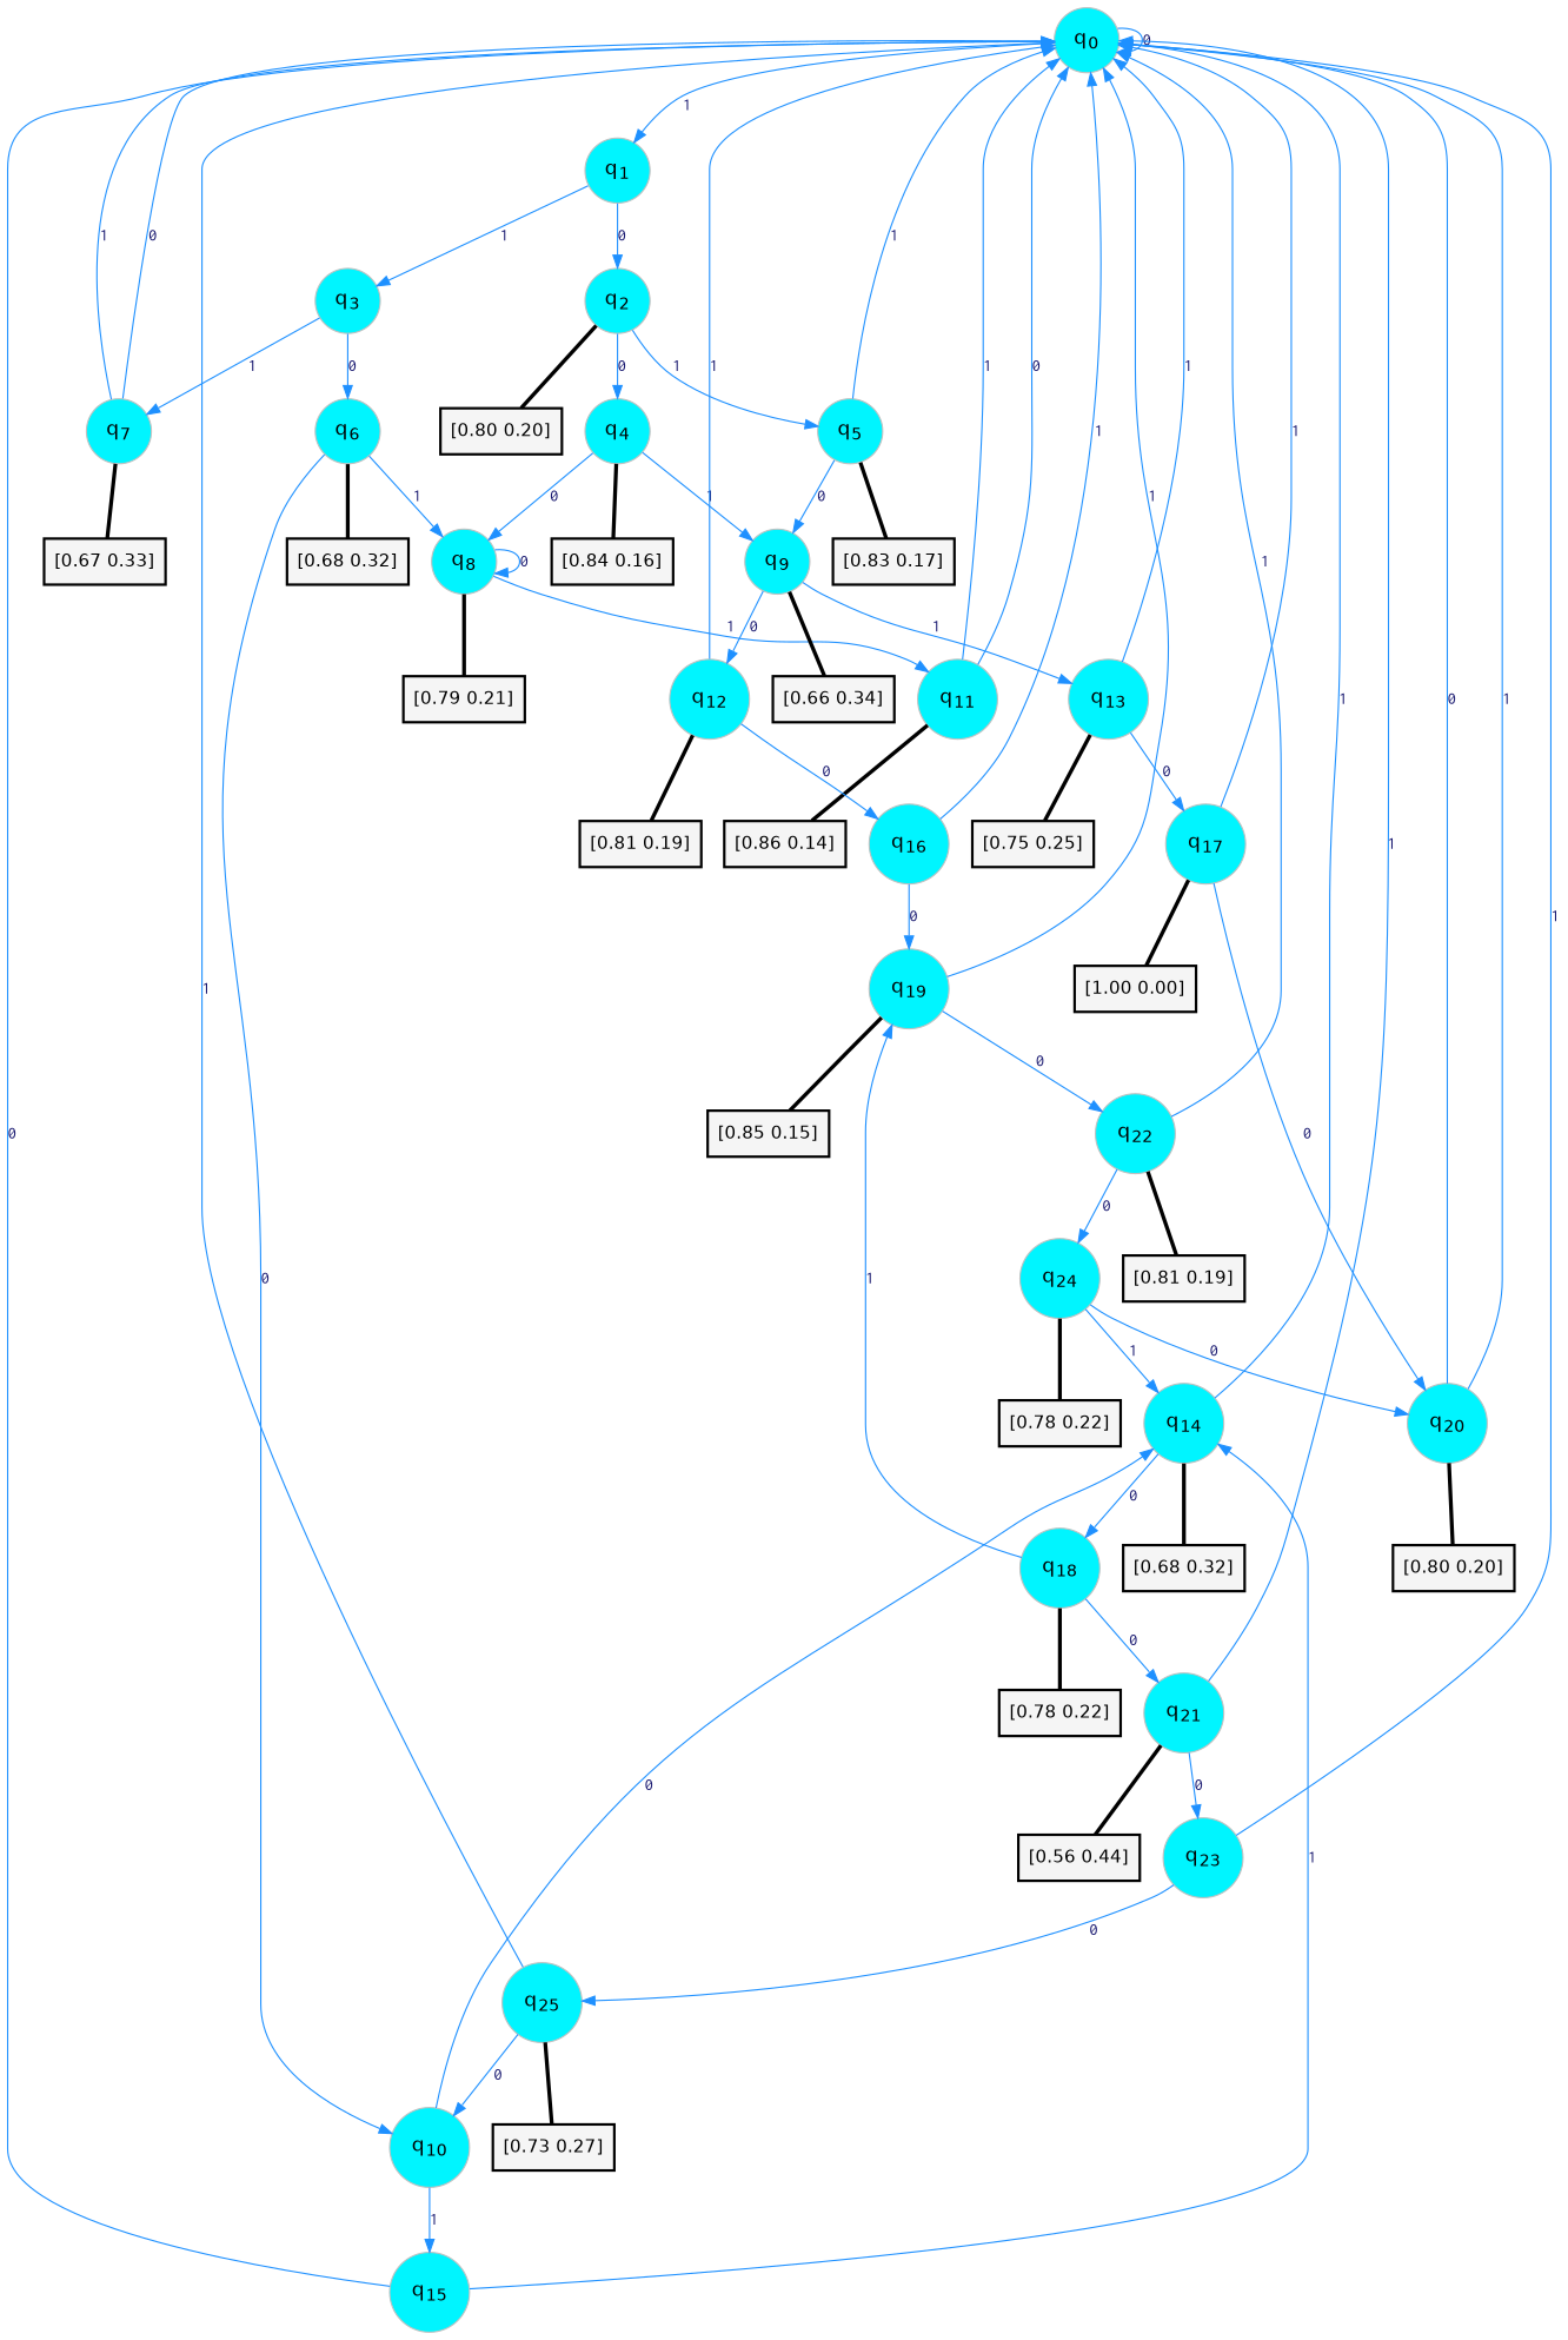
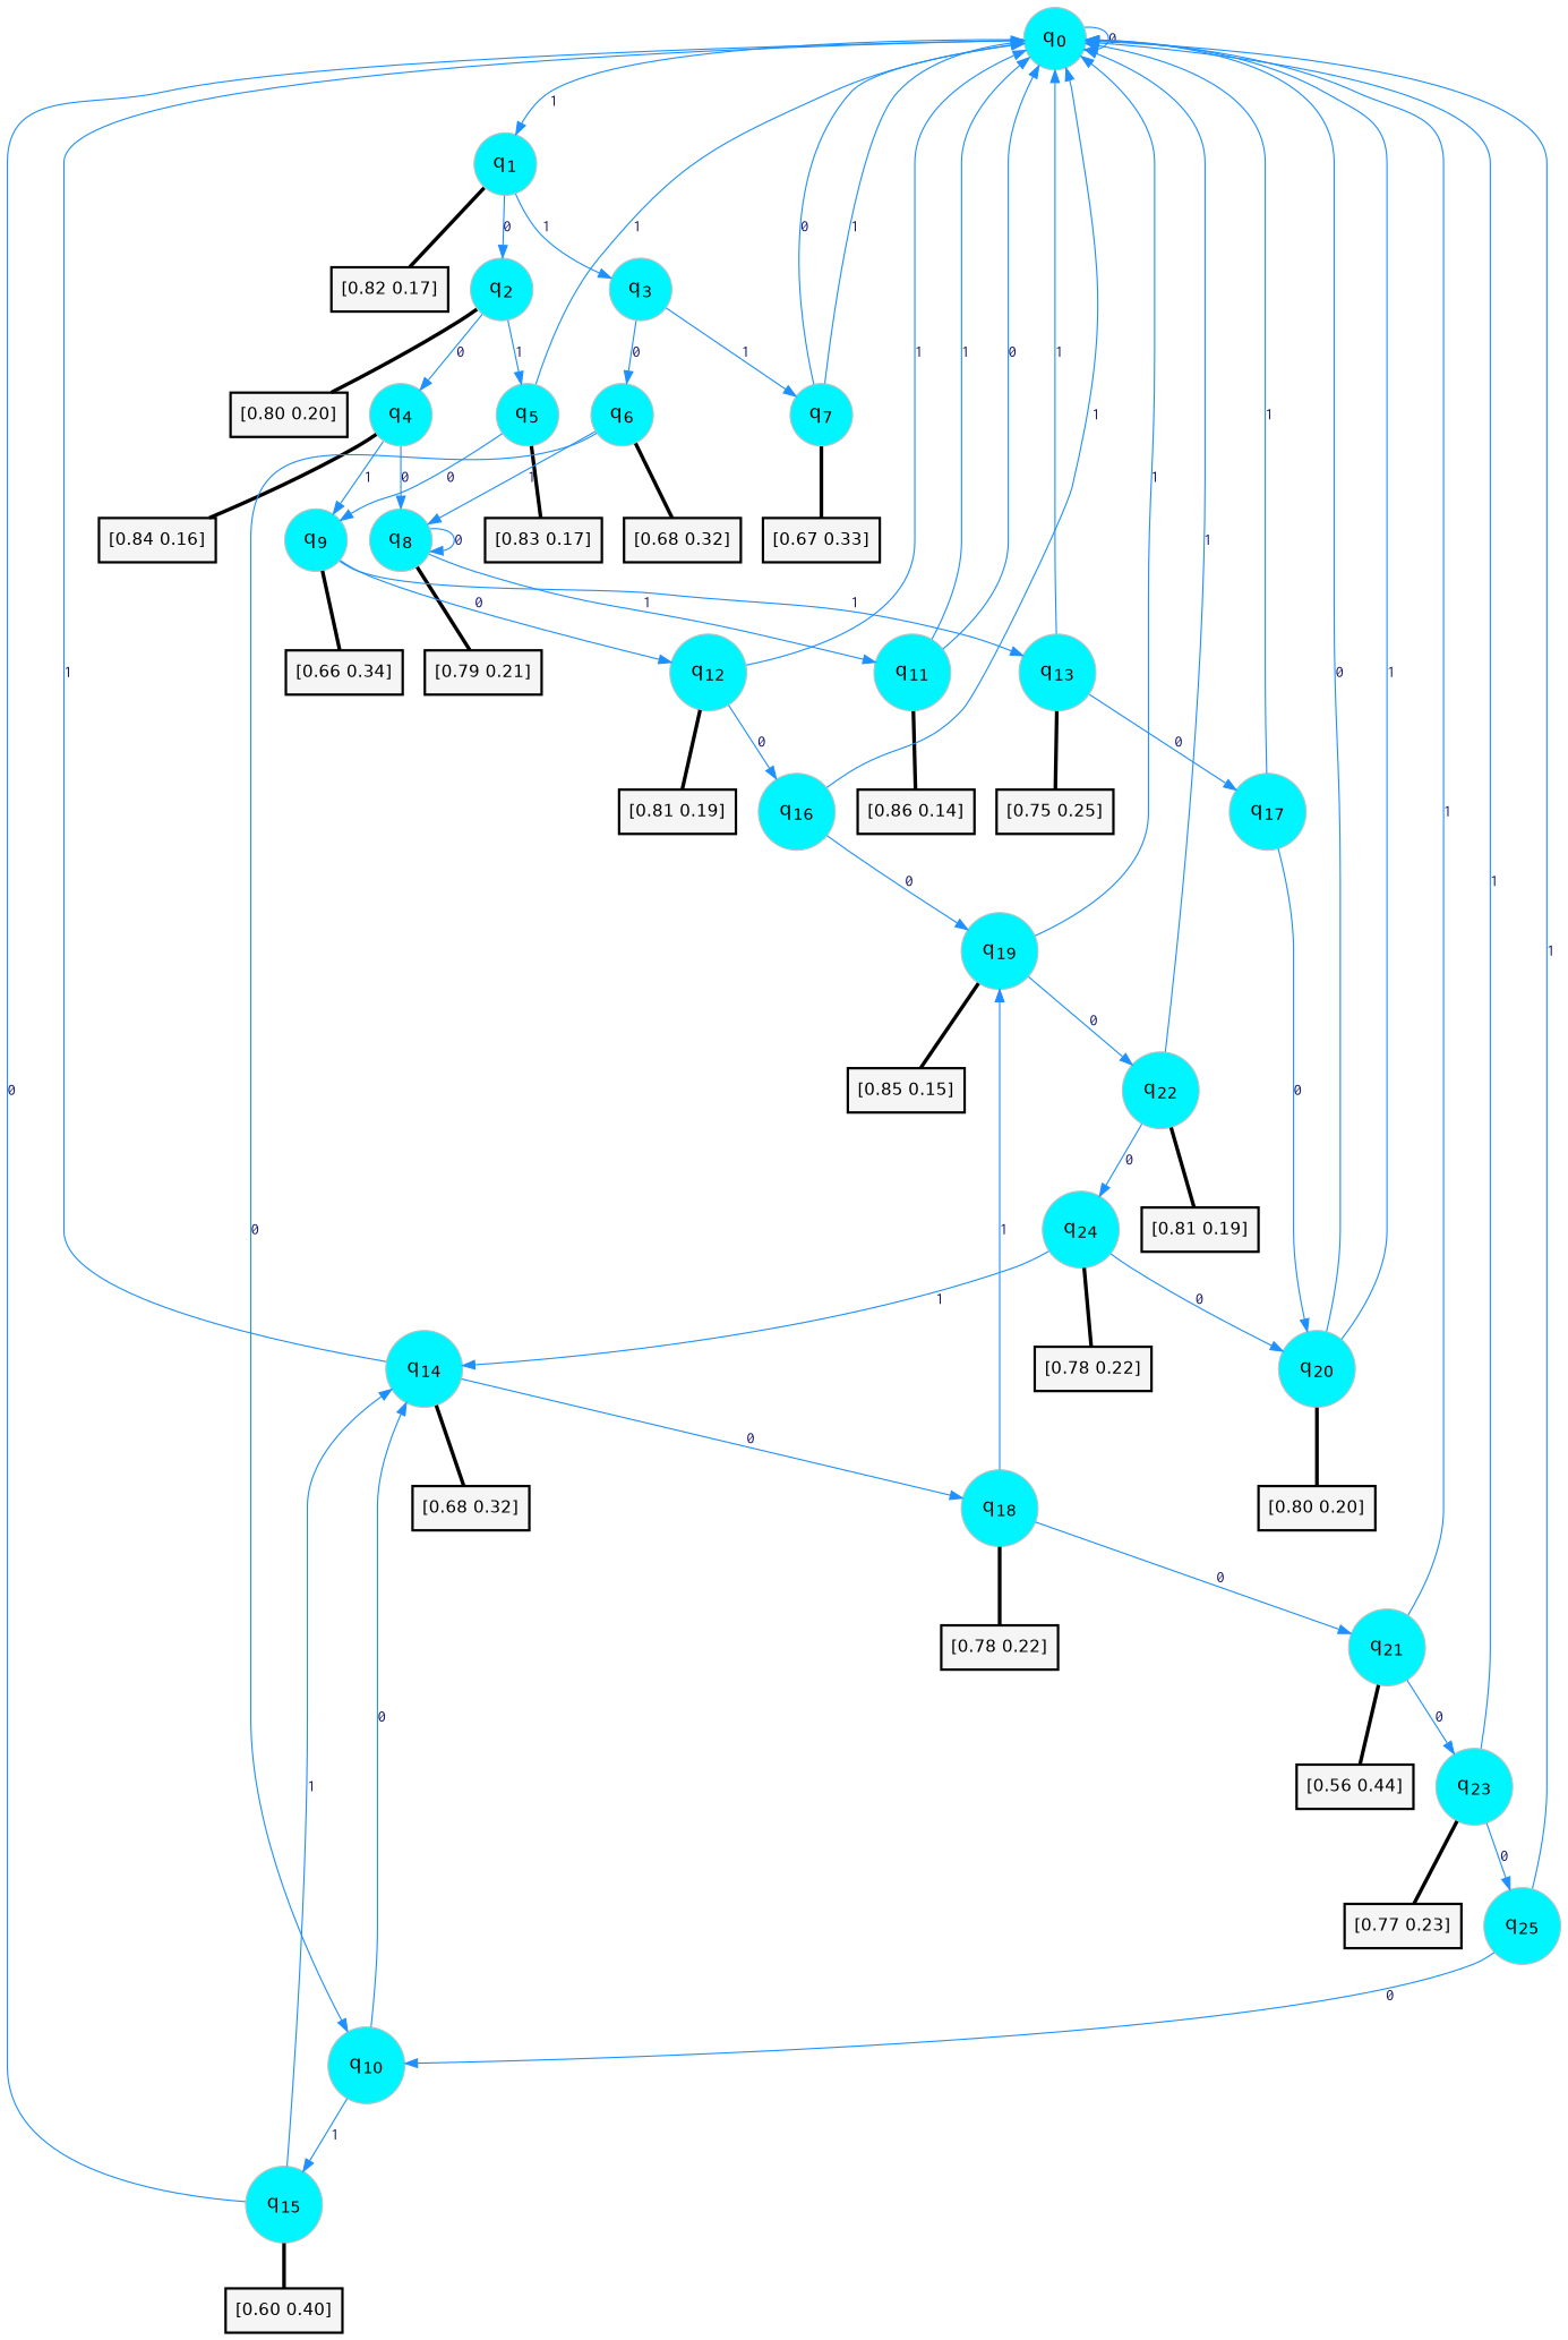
  digraph {
    rankdir=TD
    node [color=gray fillcolor=turquoise1 fontcolor=black fontname=Helvetica fontsize=16 fontweight=bold shape=circle style=filled]
    edge [arrowsize=1 color=dodgerblue1 fontcolor=midnightblue fontname=courier fontweight=bold penwidth=1 style=solid weight=20]
    n1 [label=<q<SUB>0</SUB>>]
    n2 [label=<q<SUB>1</SUB>>]
    n3 [label=<q<SUB>2</SUB>>]
    n4 [label=<q<SUB>3</SUB>>]
+   n5 [color=black fillcolor=whitesmoke fontsize=14 label="[0.82 0.17]" penwidth=2 shape=box]
    n6 [label=<q<SUB>4</SUB>>]
    n7 [label=<q<SUB>5</SUB>>]
    n8 [color=black fillcolor=whitesmoke fontsize=14 label="[0.80 0.20]" penwidth=2 shape=box]
    n9 [label=<q<SUB>6</SUB>>]
    n10 [label=<q<SUB>7</SUB>>]
    n11 [label=<q<SUB>8</SUB>>]
    n12 [label=<q<SUB>9</SUB>>]
    n13 [color=black fillcolor=whitesmoke fontsize=14 label="[0.84 0.16]" penwidth=2 shape=box]
    n14 [color=black fillcolor=whitesmoke fontsize=14 label="[0.83 0.17]" penwidth=2 shape=box]
    n15 [label=<q<SUB>10</SUB>>]
    n16 [color=black fillcolor=whitesmoke fontsize=14 label="[0.68 0.32]" penwidth=2 shape=box]
    n17 [color=black fillcolor=whitesmoke fontsize=14 label="[0.67 0.33]" penwidth=2 shape=box]
    n18 [label=<q<SUB>11</SUB>>]
    n19 [color=black fillcolor=whitesmoke fontsize=14 label="[0.79 0.21]" penwidth=2 shape=box]
    n20 [label=<q<SUB>12</SUB>>]
    n21 [label=<q<SUB>13</SUB>>]
    n22 [color=black fillcolor=whitesmoke fontsize=14 label="[0.66 0.34]" penwidth=2 shape=box]
    n23 [label=<q<SUB>14</SUB>>]
    n24 [label=<q<SUB>15</SUB>>]
    n25 [color=black fillcolor=whitesmoke fontsize=14 label="[0.86 0.14]" penwidth=2 shape=box]
    n26 [label=<q<SUB>16</SUB>>]
    n27 [color=black fillcolor=whitesmoke fontsize=14 label="[0.81 0.19]" penwidth=2 shape=box]
    n28 [label=<q<SUB>17</SUB>>]
    n29 [color=black fillcolor=whitesmoke fontsize=14 label="[0.75 0.25]" penwidth=2 shape=box]
    n30 [label=<q<SUB>18</SUB>>]
    n31 [color=black fillcolor=whitesmoke fontsize=14 label="[0.68 0.32]" penwidth=2 shape=box]
+   n32 [color=black fillcolor=whitesmoke fontsize=14 label="[0.60 0.40]" penwidth=2 shape=box]
    n33 [label=<q<SUB>19</SUB>>]
    n34 [label=<q<SUB>20</SUB>>]
-   n35 [color=black fillcolor=whitesmoke fontsize=14 label="[1.00 0.00]" penwidth=2 shape=box]
    n36 [label=<q<SUB>21</SUB>>]
    n37 [color=black fillcolor=whitesmoke fontsize=14 label="[0.78 0.22]" penwidth=2 shape=box]
    n38 [label=<q<SUB>22</SUB>>]
    n39 [color=black fillcolor=whitesmoke fontsize=14 label="[0.85 0.15]" penwidth=2 shape=box]
    n40 [color=black fillcolor=whitesmoke fontsize=14 label="[0.80 0.20]" penwidth=2 shape=box]
    n41 [label=<q<SUB>23</SUB>>]
    n42 [color=black fillcolor=whitesmoke fontsize=14 label="[0.56 0.44]" penwidth=2 shape=box]
    n43 [label=<q<SUB>24</SUB>>]
    n44 [color=black fillcolor=whitesmoke fontsize=14 label="[0.81 0.19]" penwidth=2 shape=box]
    n45 [label=<q<SUB>25</SUB>>]
+   n46 [color=black fillcolor=whitesmoke fontsize=14 label="[0.77 0.23]" penwidth=2 shape=box]
    n47 [color=black fillcolor=whitesmoke fontsize=14 label="[0.78 0.22]" penwidth=2 shape=box]
-   n48 [color=black fillcolor=whitesmoke fontsize=14 label="[0.73 0.27]" penwidth=2 shape=box]
    n1 -> n1 [label=0]
    n1 -> n2 [label=1]
    n2 -> n3 [label=0]
    n2 -> n4 [label=1]
+   n2 -> n5 [arrowhead=none color=black penwidth=3]
    n3 -> n6 [label=0]
    n3 -> n7 [label=1]
    n3 -> n8 [arrowhead=none color=black penwidth=3]
    n4 -> n9 [label=0]
    n4 -> n10 [label=1]
    n6 -> n11 [label=0]
    n6 -> n12 [label=1]
    n6 -> n13 [arrowhead=none color=black penwidth=3]
    n7 -> n1 [label=1]
    n7 -> n12 [label=0]
    n7 -> n14 [arrowhead=none color=black penwidth=3]
    n9 -> n11 [label=1]
    n9 -> n15 [label=0]
    n9 -> n16 [arrowhead=none color=black penwidth=3]
    n10 -> n1 [label=0]
    n10 -> n1 [label=1]
    n10 -> n17 [arrowhead=none color=black penwidth=3]
    n11 -> n11 [label=0]
    n11 -> n18 [label=1]
    n11 -> n19 [arrowhead=none color=black penwidth=3]
    n12 -> n20 [label=0]
    n12 -> n21 [label=1]
    n12 -> n22 [arrowhead=none color=black penwidth=3]
    n15 -> n23 [label=0]
    n15 -> n24 [label=1]
    n18 -> n1 [label=0]
    n18 -> n1 [label=1]
    n18 -> n25 [arrowhead=none color=black penwidth=3]
    n20 -> n1 [label=1]
    n20 -> n26 [label=0]
    n20 -> n27 [arrowhead=none color=black penwidth=3]
    n21 -> n1 [label=1]
    n21 -> n28 [label=0]
    n21 -> n29 [arrowhead=none color=black penwidth=3]
    n23 -> n1 [label=1]
    n23 -> n30 [label=0]
    n23 -> n31 [arrowhead=none color=black penwidth=3]
    n24 -> n1 [label=0]
    n24 -> n23 [label=1]
+   n24 -> n32 [arrowhead=none color=black penwidth=3]
    n26 -> n1 [label=1]
    n26 -> n33 [label=0]
    n28 -> n1 [label=1]
    n28 -> n34 [label=0]
-   n28 -> n35 [arrowhead=none color=black penwidth=3]
    n30 -> n33 [label=1]
    n30 -> n36 [label=0]
    n30 -> n37 [arrowhead=none color=black penwidth=3]
    n33 -> n1 [label=1]
    n33 -> n38 [label=0]
    n33 -> n39 [arrowhead=none color=black penwidth=3]
    n34 -> n1 [label=0]
    n34 -> n1 [label=1]
    n34 -> n40 [arrowhead=none color=black penwidth=3]
    n36 -> n1 [label=1]
    n36 -> n41 [label=0]
    n36 -> n42 [arrowhead=none color=black penwidth=3]
    n38 -> n1 [label=1]
    n38 -> n43 [label=0]
    n38 -> n44 [arrowhead=none color=black penwidth=3]
    n41 -> n1 [label=1]
    n41 -> n45 [label=0]
+   n41 -> n46 [arrowhead=none color=black penwidth=3]
    n43 -> n23 [label=1]
    n43 -> n34 [label=0]
    n43 -> n47 [arrowhead=none color=black penwidth=3]
    n45 -> n1 [label=1]
    n45 -> n15 [label=0]
-   n45 -> n48 [arrowhead=none color=black penwidth=3]
  }
